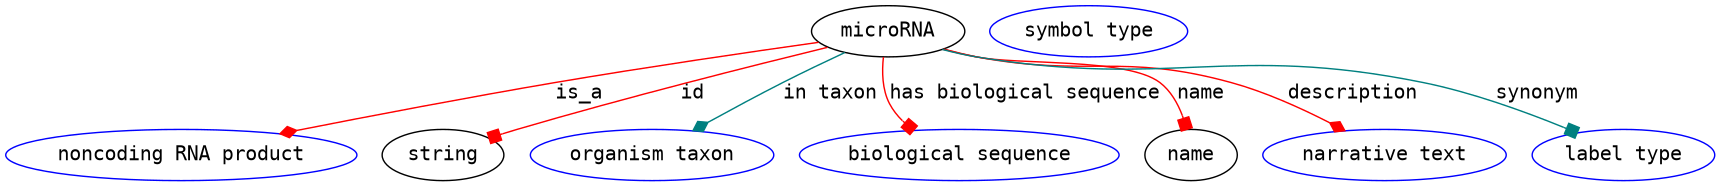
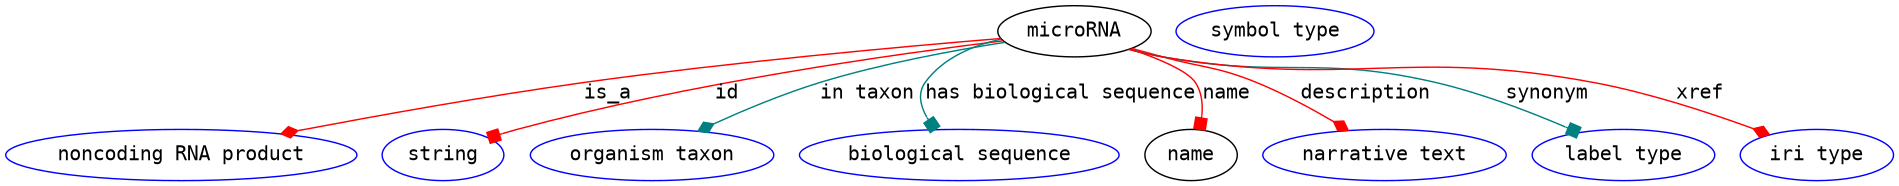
  digraph {
    fontname="DejaVu Sans Mono"
    node [fontname="DejaVu Sans Mono" color=blue]
    edge [arrowhead=diamond color=red fontname="DejaVu Sans Mono" style=solid]
    n1 [height=0.5 label=microRNA width=1.3902 color=""]
    "noncoding RNA product" [height=0.5 width=2.7261]
-   n3 [color=black height=0.5 label=string width=0.84854]
+   n3 [height=0.5 label=string width=0.84854]
    n4 [height=0.5 label="organism taxon" width=1.8234]
    n5 [height=0.5 label="biological sequence" width=2.2387]
    name [height=0.5 width=0.84854 color=""]
    n7 [height=0.5 label="narrative text" width=1.6068]
    n8 [height=0.5 label="label type" width=1.2638]
+   n9 [height=0.5 label="iri type" width=1.011]
    n10 [height=0.5 label="symbol type" width=1.5165]
    n1 -> "noncoding RNA product" [label=is_a style=""]
    n1 -> n3 [arrowhead=box label=id]
    n1 -> n4 [color=teal label="in taxon"]
-   n1 -> n5 [arrowhead=box label="has biological sequence"]
+   n1 -> n5 [arrowhead=box color=teal label="has biological sequence"]
    n1 -> name [arrowhead=box label=name]
    n1 -> n7 [label=description]
    n1 -> n8 [arrowhead=box color=teal label=synonym]
+   n1 -> n9 [label=xref]
  }
